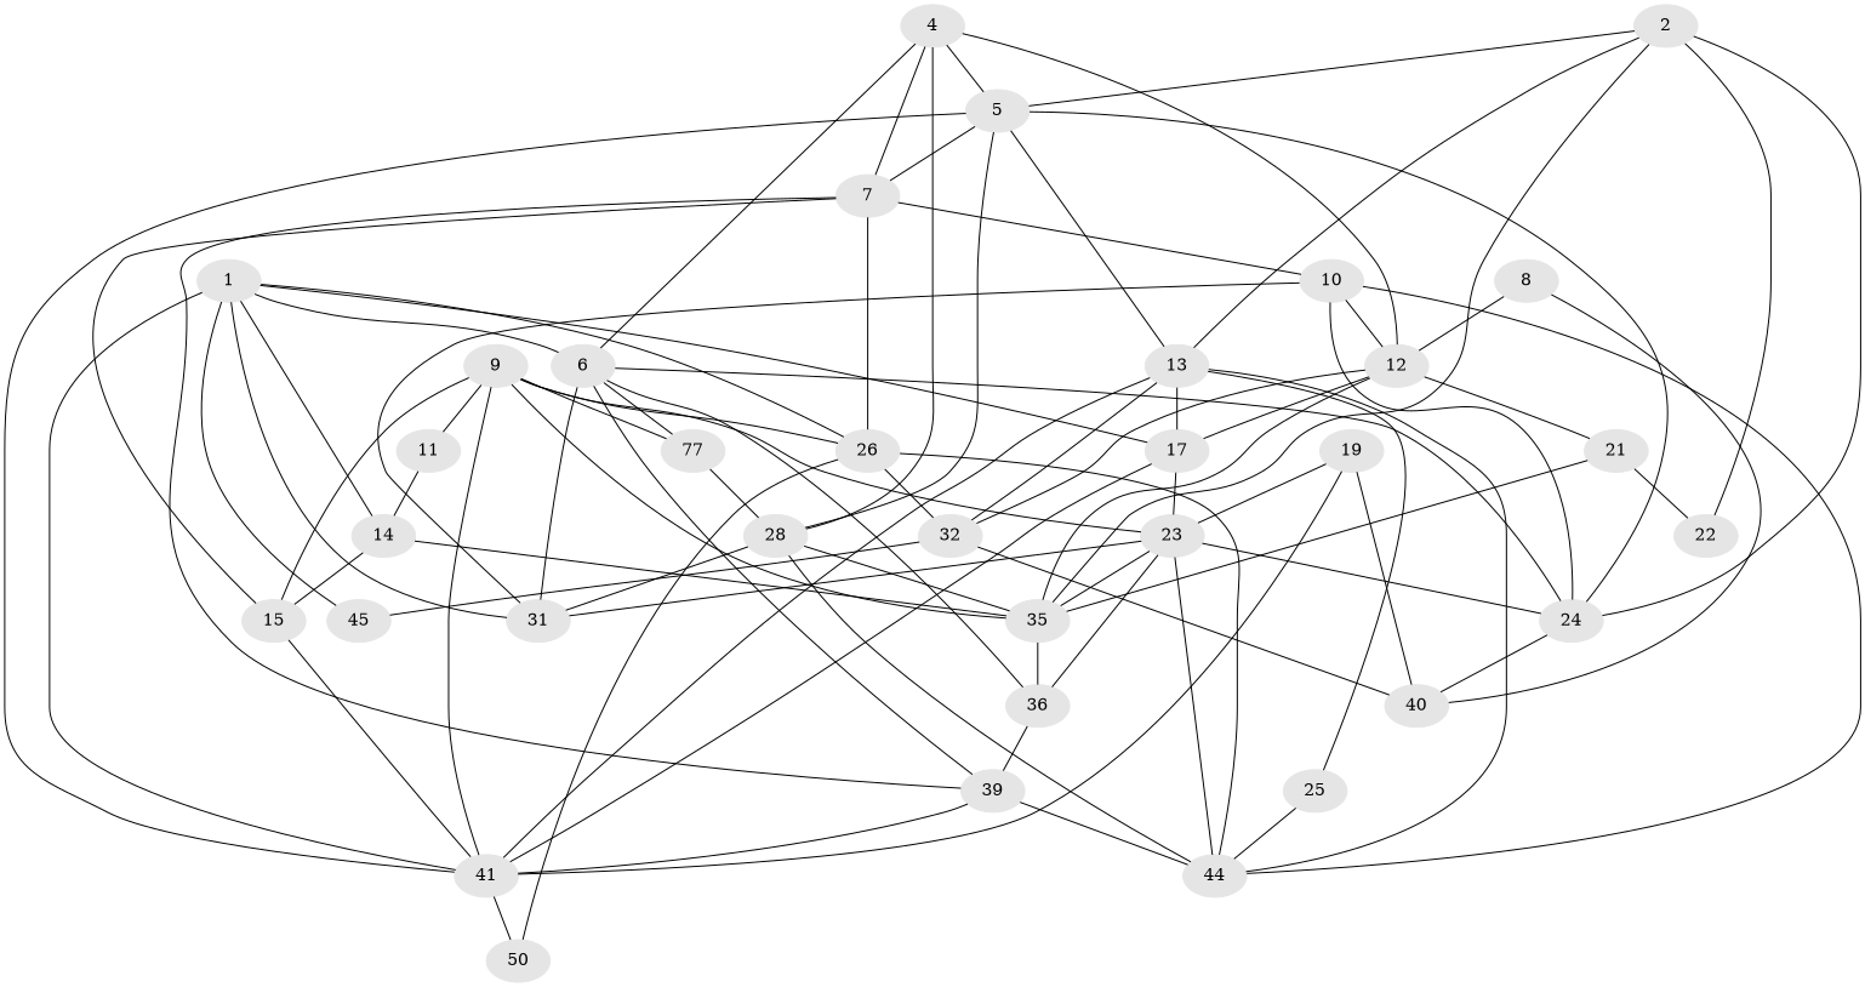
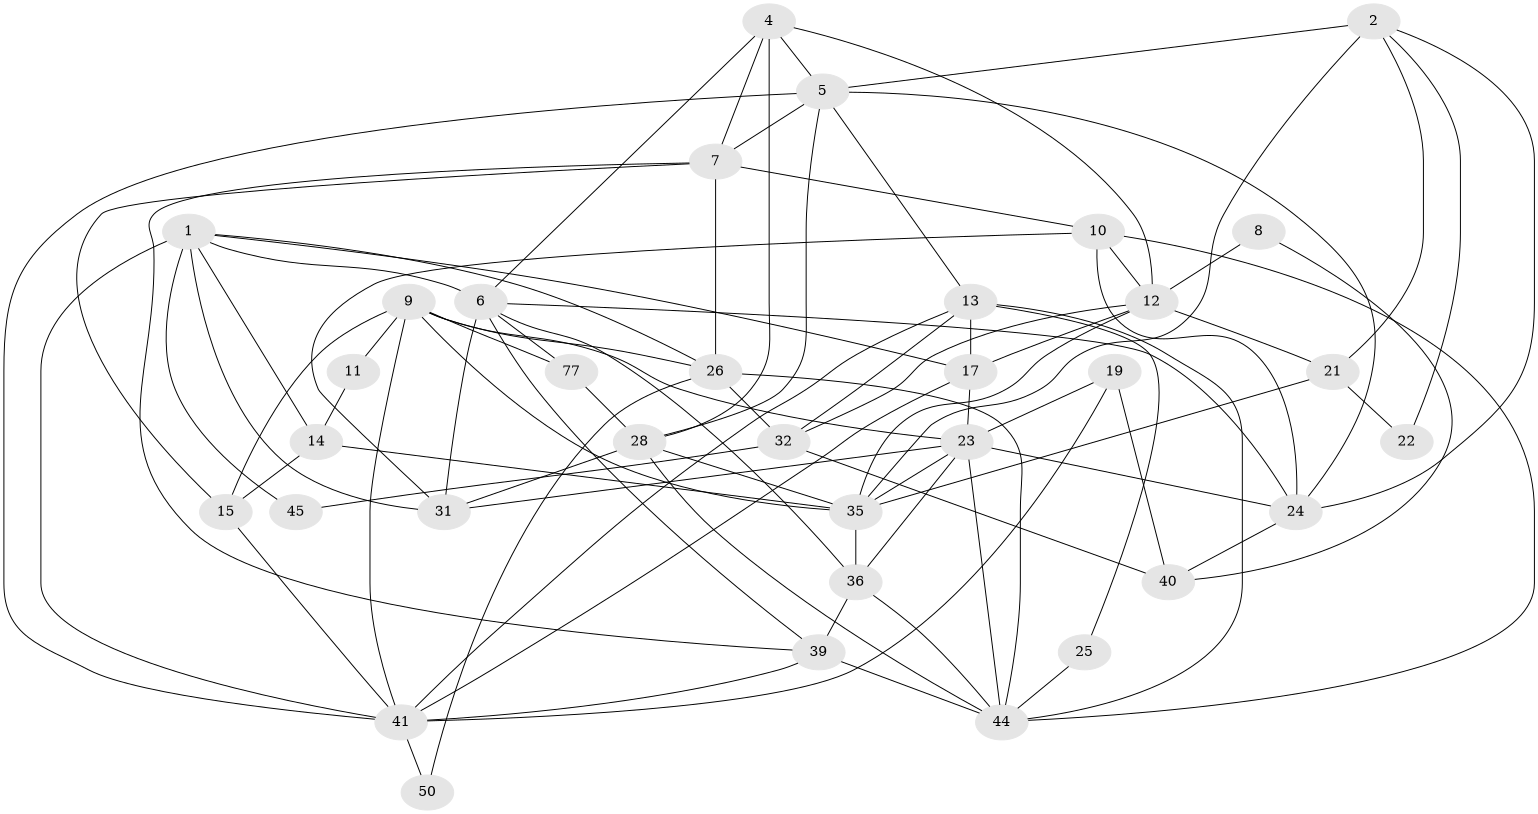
  graph {
    node [color=gray90 style=filled]
    1 [super="+33"]
    6 [super="+55"]
    14
    17 [super="+46"]
    26 [super="+37"]
    31 [super="+59"]
    41 [super="+58"]
    45
    24 [super="+38"]
    n10 [label=77]
    36 [super="+52"]
    39 [super="+57"]
    35 [super="+60"]
    15 [super="+29"]
    23 [super="+30"]
    44 [super="+56"]
    32
    50
    2 [super="+48"]
    5 [super="+43"]
    21 [super="+49"]
    22
    28 [super="+42"]
    7 [super="+61"]
    13 [super="+54"]
    40 [super="+51"]
    12 [super="+53"]
    25
    4 [super="+20"]
    10 [super="+18"]
    8
    9 [super="+34"]
    11
    19
    1 -- 6
    1 -- 14
    1 -- 17
    1 -- 26
    1 -- 31
    1 -- 41
    1 -- 45 [weight=2]
    6 -- 31
    6 -- 24
    6 -- n10
    6 -- 36
    6 -- 39
    14 -- 35
    14 -- 15
    17 -- 41
    17 -- 23
    26 -- 44
    26 -- 32
    26 -- 50
    41 -- 50
    24 -- 40
    n10 -- 28
    36 -- 39
+   36 -- 44
    39 -- 41
    39 -- 44
    35 -- 36
    15 -- 41
    23 -- 31
    23 -- 24
    23 -- 36
    23 -- 35
    23 -- 44
    32 -- 45
    32 -- 40
    2 -- 24
    2 -- 35
    2 -- 5
-   2 -- 13
+   2 -- 21
    2 -- 22
    5 -- 41
    5 -- 24
    5 -- 28
    5 -- 7
    5 -- 13
    21 -- 35
    21 -- 22
    28 -- 31
    28 -- 35
    28 -- 44
    7 -- 26 [weight=2]
    7 -- 39
    7 -- 15
    7 -- 10
    13 -- 17
    13 -- 41
    13 -- 44
    13 -- 32
    13 -- 25
    12 -- 17
    12 -- 35
    12 -- 32
    12 -- 21
    25 -- 44
    4 -- 6
    4 -- 5
    4 -- 28
    4 -- 7
    4 -- 12
    10 -- 31
    10 -- 24
    10 -- 44
    10 -- 12 [weight=2]
    8 -- 40
    8 -- 12
    9 -- 26
    9 -- 41 [weight=2]
    9 -- n10
    9 -- 35
    9 -- 15
    9 -- 23
    9 -- 11
    11 -- 14
    19 -- 41
    19 -- 23
    19 -- 40
  }
